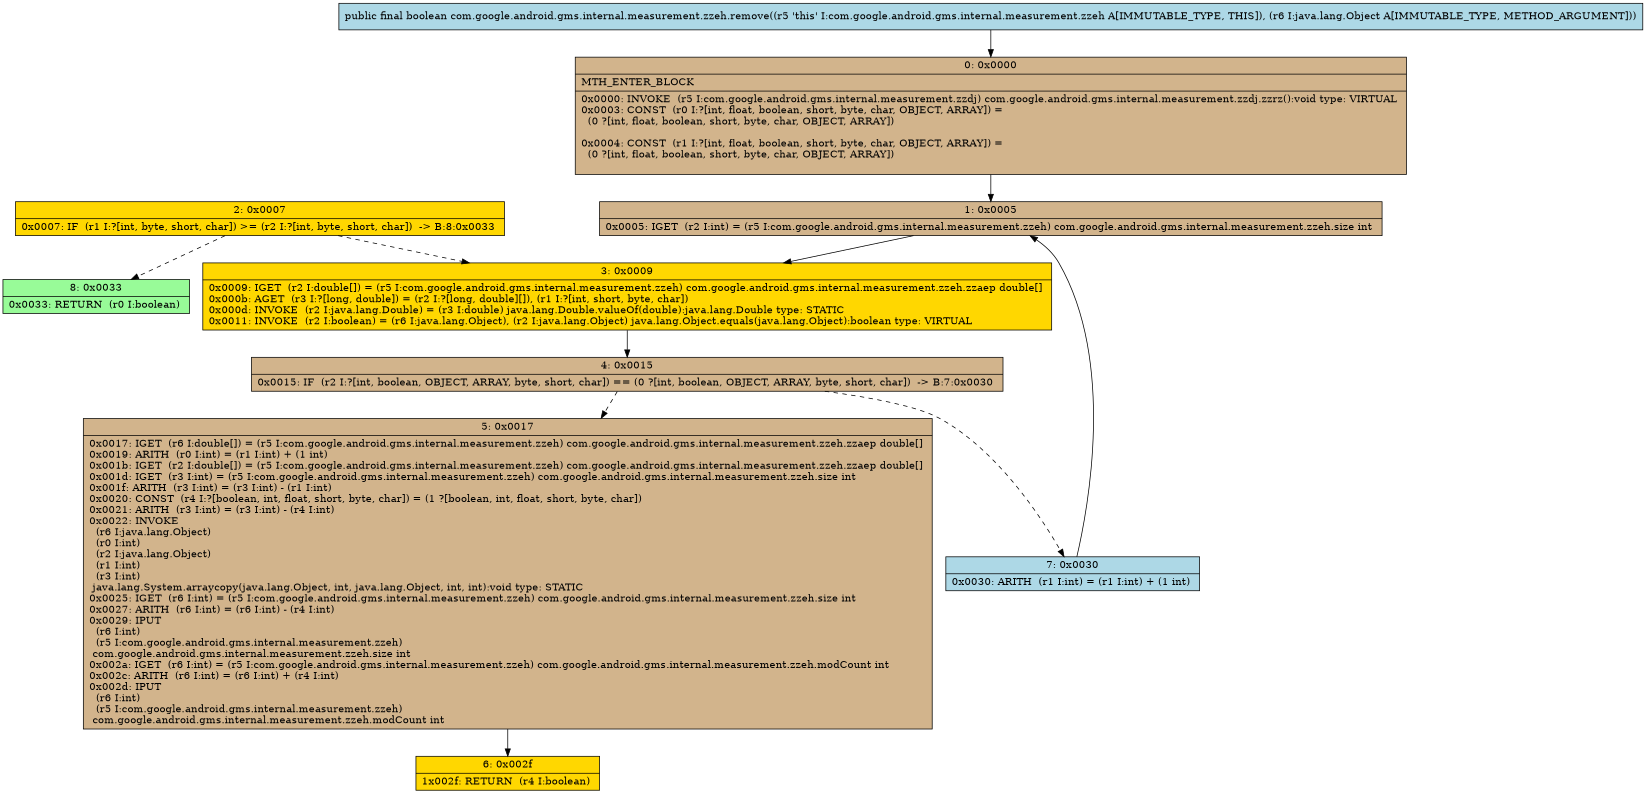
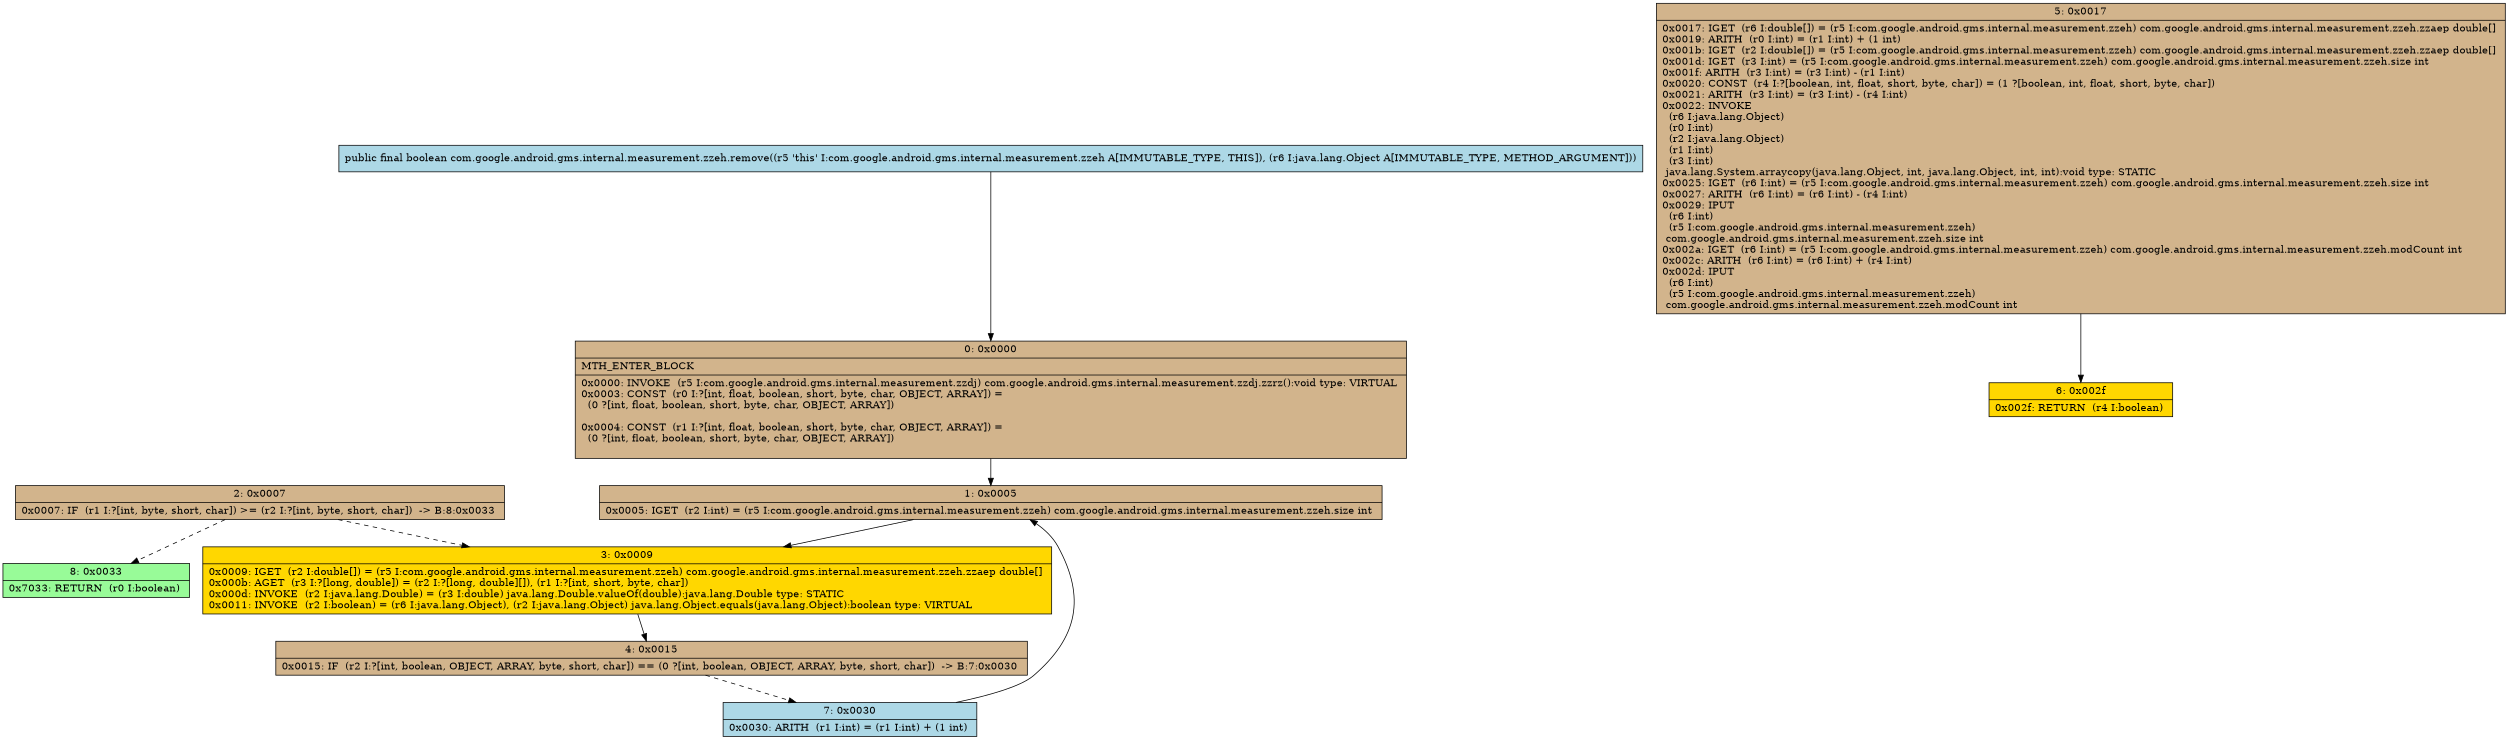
  digraph {
    node [fillcolor=tan shape=record style=filled]
    n1 [label="{0\:\ 0x0000|MTH_ENTER_BLOCK\l|0x0000: INVOKE  (r5 I:com.google.android.gms.internal.measurement.zzdj) com.google.android.gms.internal.measurement.zzdj.zzrz():void type: VIRTUAL \l0x0003: CONST  (r0 I:?[int, float, boolean, short, byte, char, OBJECT, ARRAY]) = \l  (0 ?[int, float, boolean, short, byte, char, OBJECT, ARRAY])\l \l0x0004: CONST  (r1 I:?[int, float, boolean, short, byte, char, OBJECT, ARRAY]) = \l  (0 ?[int, float, boolean, short, byte, char, OBJECT, ARRAY])\l \l}"]
    n2 [label="{1\:\ 0x0005|0x0005: IGET  (r2 I:int) = (r5 I:com.google.android.gms.internal.measurement.zzeh) com.google.android.gms.internal.measurement.zzeh.size int \l}"]
    n3 [fillcolor=gold label="{3\:\ 0x0009|0x0009: IGET  (r2 I:double[]) = (r5 I:com.google.android.gms.internal.measurement.zzeh) com.google.android.gms.internal.measurement.zzeh.zzaep double[] \l0x000b: AGET  (r3 I:?[long, double]) = (r2 I:?[long, double][]), (r1 I:?[int, short, byte, char]) \l0x000d: INVOKE  (r2 I:java.lang.Double) = (r3 I:double) java.lang.Double.valueOf(double):java.lang.Double type: STATIC \l0x0011: INVOKE  (r2 I:boolean) = (r6 I:java.lang.Object), (r2 I:java.lang.Object) java.lang.Object.equals(java.lang.Object):boolean type: VIRTUAL \l}"]
-   n4 [fillcolor=gold label="{2\:\ 0x0007|0x0007: IF  (r1 I:?[int, byte, short, char]) \>= (r2 I:?[int, byte, short, char])  \-\> B:8:0x0033 \l}"]
-   n5 [fillcolor=palegreen label="{8\:\ 0x0033|0x0033: RETURN  (r0 I:boolean) \l}"]
+   n4 [label="{2\:\ 0x0007|0x0007: IF  (r1 I:?[int, byte, short, char]) \>= (r2 I:?[int, byte, short, char])  \-\> B:8:0x0033 \l}"]
+   n5 [fillcolor=palegreen label="{8\:\ 0x0033|0x7033: RETURN  (r0 I:boolean) \l}"]
    n6 [label="{4\:\ 0x0015|0x0015: IF  (r2 I:?[int, boolean, OBJECT, ARRAY, byte, short, char]) == (0 ?[int, boolean, OBJECT, ARRAY, byte, short, char])  \-\> B:7:0x0030 \l}"]
    n7 [label="{5\:\ 0x0017|0x0017: IGET  (r6 I:double[]) = (r5 I:com.google.android.gms.internal.measurement.zzeh) com.google.android.gms.internal.measurement.zzeh.zzaep double[] \l0x0019: ARITH  (r0 I:int) = (r1 I:int) + (1 int) \l0x001b: IGET  (r2 I:double[]) = (r5 I:com.google.android.gms.internal.measurement.zzeh) com.google.android.gms.internal.measurement.zzeh.zzaep double[] \l0x001d: IGET  (r3 I:int) = (r5 I:com.google.android.gms.internal.measurement.zzeh) com.google.android.gms.internal.measurement.zzeh.size int \l0x001f: ARITH  (r3 I:int) = (r3 I:int) \- (r1 I:int) \l0x0020: CONST  (r4 I:?[boolean, int, float, short, byte, char]) = (1 ?[boolean, int, float, short, byte, char]) \l0x0021: ARITH  (r3 I:int) = (r3 I:int) \- (r4 I:int) \l0x0022: INVOKE  \l  (r6 I:java.lang.Object)\l  (r0 I:int)\l  (r2 I:java.lang.Object)\l  (r1 I:int)\l  (r3 I:int)\l java.lang.System.arraycopy(java.lang.Object, int, java.lang.Object, int, int):void type: STATIC \l0x0025: IGET  (r6 I:int) = (r5 I:com.google.android.gms.internal.measurement.zzeh) com.google.android.gms.internal.measurement.zzeh.size int \l0x0027: ARITH  (r6 I:int) = (r6 I:int) \- (r4 I:int) \l0x0029: IPUT  \l  (r6 I:int)\l  (r5 I:com.google.android.gms.internal.measurement.zzeh)\l com.google.android.gms.internal.measurement.zzeh.size int \l0x002a: IGET  (r6 I:int) = (r5 I:com.google.android.gms.internal.measurement.zzeh) com.google.android.gms.internal.measurement.zzeh.modCount int \l0x002c: ARITH  (r6 I:int) = (r6 I:int) + (r4 I:int) \l0x002d: IPUT  \l  (r6 I:int)\l  (r5 I:com.google.android.gms.internal.measurement.zzeh)\l com.google.android.gms.internal.measurement.zzeh.modCount int \l}"]
    n8 [fillcolor=lightblue label="{7\:\ 0x0030|0x0030: ARITH  (r1 I:int) = (r1 I:int) + (1 int) \l}"]
-   n9 [fillcolor=gold label="{6\:\ 0x002f|1x002f: RETURN  (r4 I:boolean) \l}"]
+   n9 [fillcolor=gold label="{6\:\ 0x002f|0x002f: RETURN  (r4 I:boolean) \l}"]
    n10 [fillcolor=lightblue label="{public final boolean com.google.android.gms.internal.measurement.zzeh.remove((r5 'this' I:com.google.android.gms.internal.measurement.zzeh A[IMMUTABLE_TYPE, THIS]), (r6 I:java.lang.Object A[IMMUTABLE_TYPE, METHOD_ARGUMENT])) }"]
    n1 -> n2
    n2 -> n3
    n3 -> n6
    n4 -> n3 [style=dashed]
    n4 -> n5 [style=dashed]
-   n6 -> n7 [style=dashed]
    n6 -> n8 [style=dashed]
    n7 -> n9
    n8 -> n2
    n10 -> n1
  }
